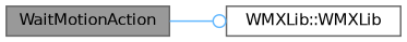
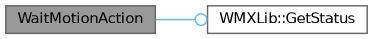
  digraph {
    rankdir=LR
    node [fontname=Helvetica fontsize=10 shape=box style=filled]
    n1 [color=gray40 fillcolor=grey60 fontcolor=black height=0.2 label=WaitMotionAction width=0.4]
-   n2 [color=grey40 fillcolor=white height=0.2 label="WMXLib::WMXLib" width=0.4]
+   n2 [color=grey40 fillcolor=white height=0.2 label="WMXLib::GetStatus" width=0.4]
    n1 -> n2 [color=steelblue1 fontname=Helvetica fontsize=10 labelfontname=Helvetica labelfontsize=10 style=solid arrowhead=odot]
  }
